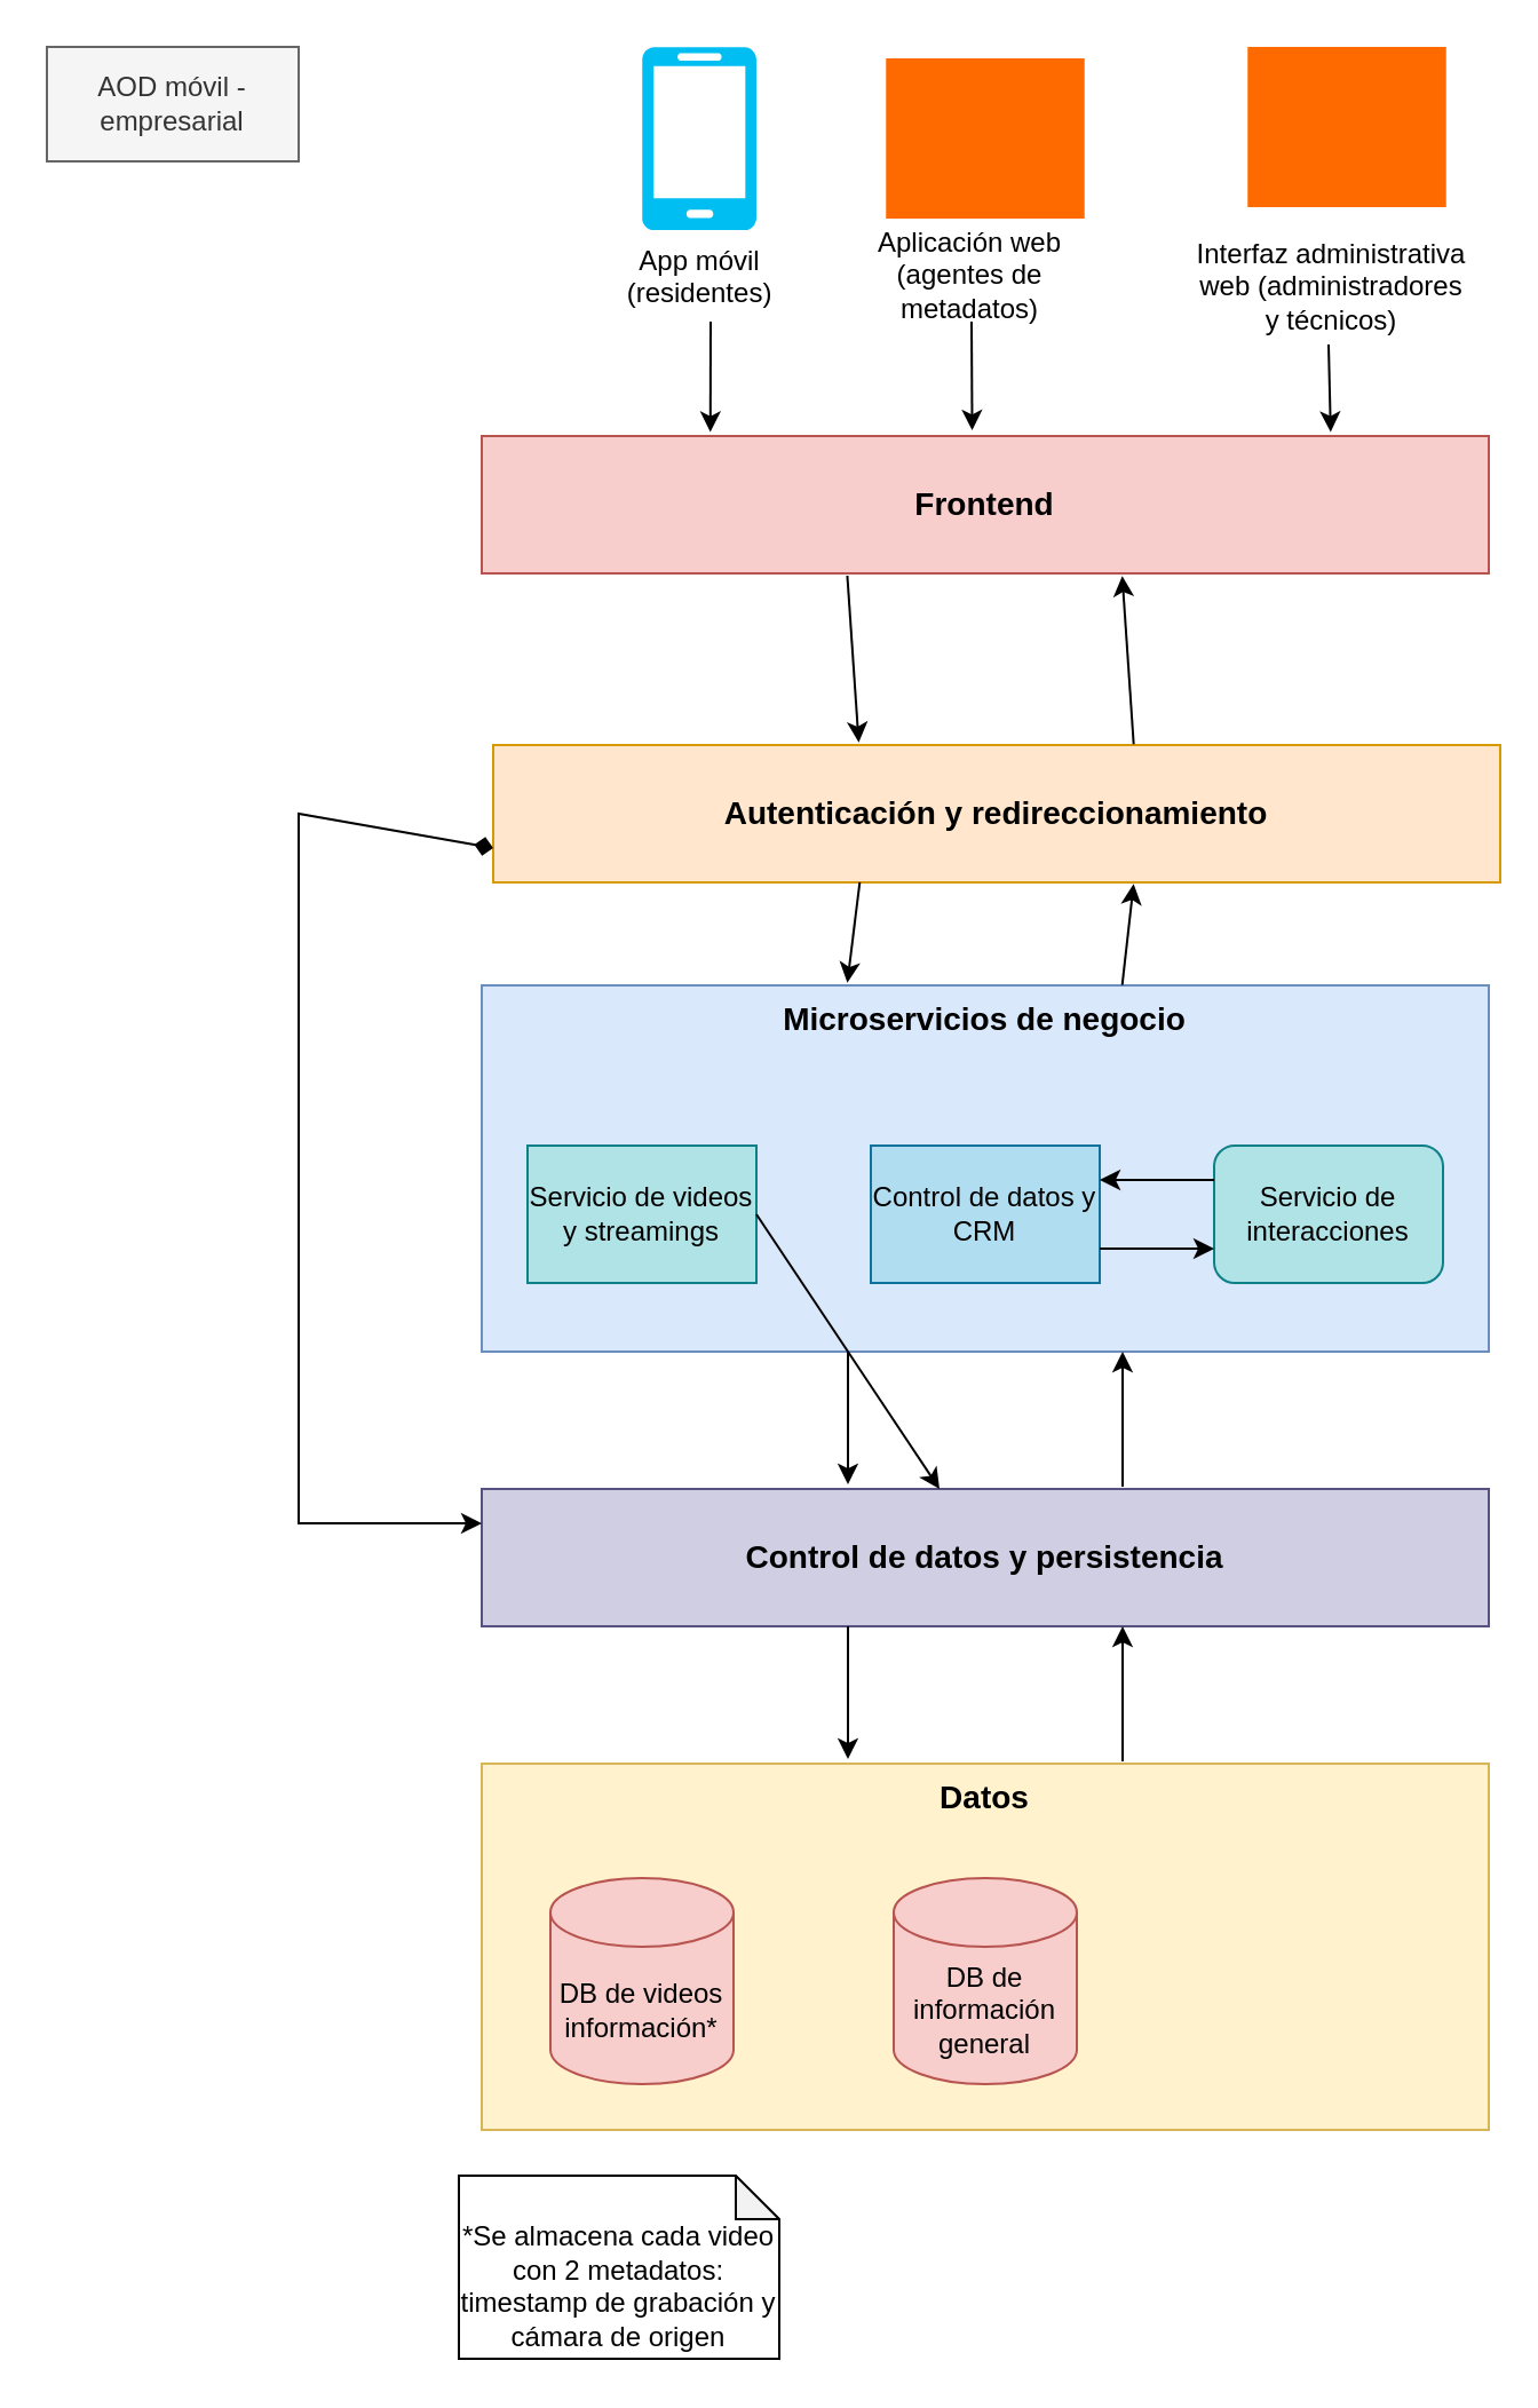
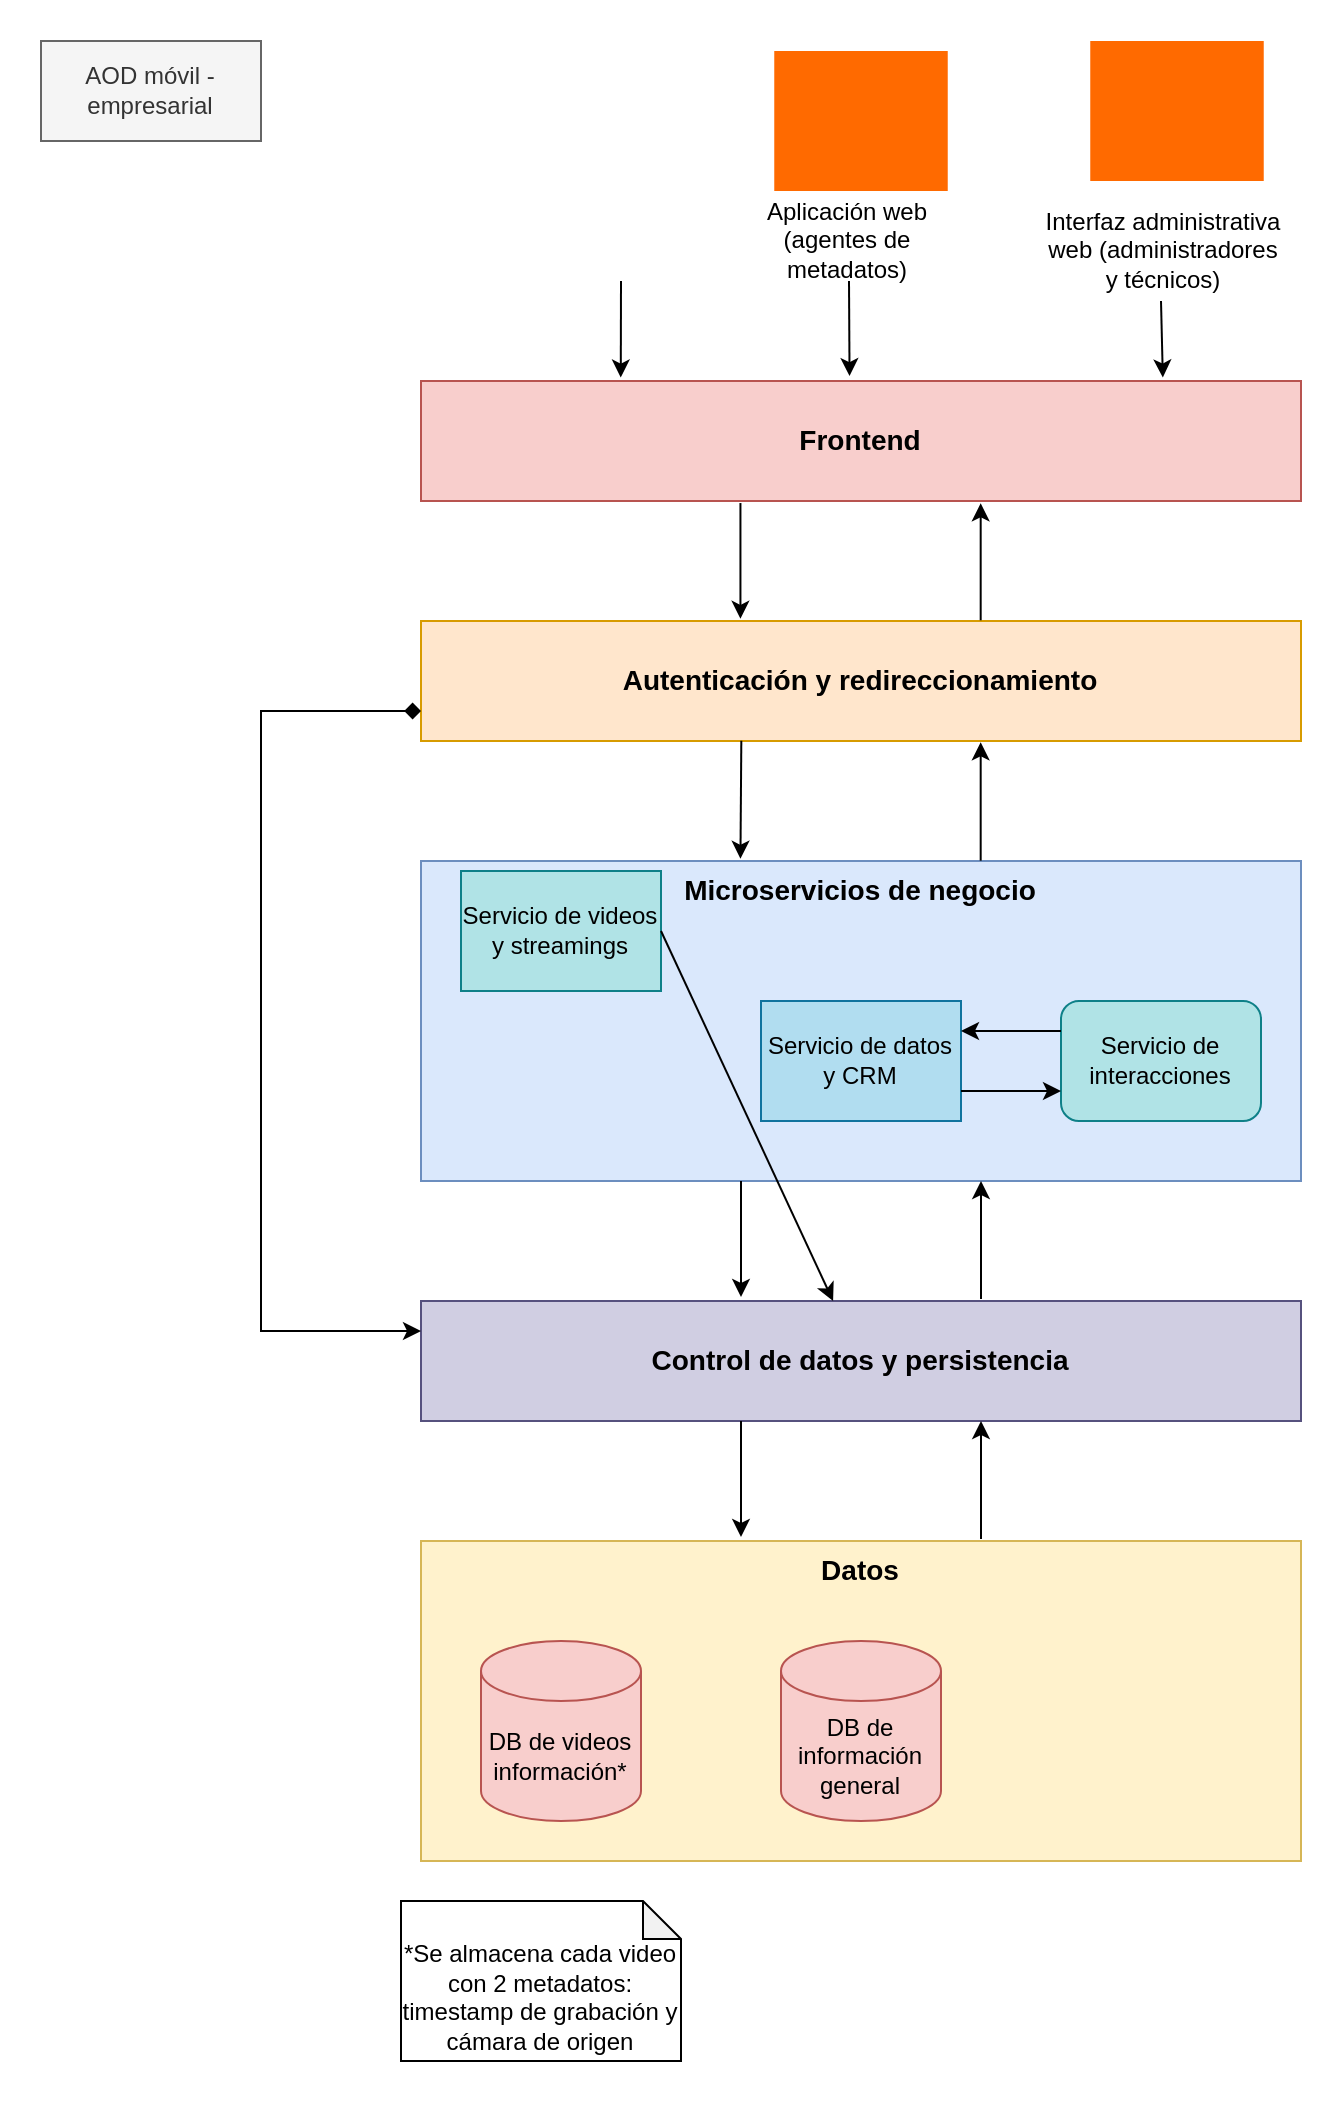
  <mxCell id="0" />
  <mxCell id="1" parent="0" />
  <mxCell id="2" value="Frontend" style="rounded=0;whiteSpace=wrap;html=1;fontStyle=1;fontSize=14;fillColor=#f8cecc;strokeColor=#b85450;" vertex="1" parent="1"><mxGeometry x="210" y="190" width="440" height="60" as="geometry" /></mxCell>
- <mxCell id="3" value="App móvil&lt;div&gt;(residentes)&lt;/div&gt;" style="verticalLabelPosition=bottom;html=1;verticalAlign=top;align=center;strokeColor=none;fillColor=#00BEF2;shape=mxgraph.azure.mobile;pointerEvents=1;" vertex="1" parent="1"><mxGeometry x="280" y="20" width="50" height="80" as="geometry" /></mxCell>
  <mxCell id="4" value="" style="group" vertex="1" connectable="0" parent="1"><mxGeometry x="362" y="25" width="123" height="115" as="geometry" /></mxCell>
  <mxCell id="5" value="" style="points=[];aspect=fixed;html=1;align=center;shadow=0;dashed=0;fillColor=#FF6A00;strokeColor=none;shape=mxgraph.alibaba_cloud.domain_and_website;verticalAlign=bottom;" vertex="1" parent="4"><mxGeometry x="24.63" width="86.74" height="70" as="geometry" /></mxCell>
  <mxCell id="6" value="Aplicación web (agentes de metadatos)" style="text;html=1;align=center;verticalAlign=middle;whiteSpace=wrap;rounded=0;" vertex="1" parent="4"><mxGeometry y="75" width="123" height="40" as="geometry" /></mxCell>
  <mxCell id="7" value="" style="group" vertex="1" connectable="0" parent="1"><mxGeometry x="520" y="20" width="123" height="115" as="geometry" /></mxCell>
  <mxCell id="8" value="" style="points=[];aspect=fixed;html=1;align=center;shadow=0;dashed=0;fillColor=#FF6A00;strokeColor=none;shape=mxgraph.alibaba_cloud.domain_and_website;verticalAlign=bottom;" vertex="1" parent="7"><mxGeometry x="24.63" width="86.74" height="70" as="geometry" /></mxCell>
  <mxCell id="9" value="Interfaz administrativa web (administradores y técnicos)" style="text;html=1;align=center;verticalAlign=middle;whiteSpace=wrap;rounded=0;" vertex="1" parent="7"><mxGeometry y="85" width="123" height="40" as="geometry" /></mxCell>
  <mxCell id="10" value="" style="endArrow=classic;html=1;rounded=0;entryX=0.227;entryY=-0.029;entryDx=0;entryDy=0;entryPerimeter=0;" edge="1" parent="1" target="2"><mxGeometry width="50" height="50" relative="1" as="geometry"><mxPoint x="310" y="140" as="sourcePoint" /><mxPoint x="130" y="110" as="targetPoint" /></mxGeometry></mxCell>
  <mxCell id="11" value="" style="endArrow=classic;html=1;rounded=0;entryX=0.487;entryY=-0.041;entryDx=0;entryDy=0;entryPerimeter=0;" edge="1" parent="1" target="2"><mxGeometry width="50" height="50" relative="1" as="geometry"><mxPoint x="424" y="140" as="sourcePoint" /><mxPoint x="424" y="191" as="targetPoint" /></mxGeometry></mxCell>
  <mxCell id="12" value="" style="endArrow=classic;html=1;rounded=0;entryX=0.843;entryY=-0.029;entryDx=0;entryDy=0;entryPerimeter=0;" edge="1" parent="1" target="2"><mxGeometry width="50" height="50" relative="1" as="geometry"><mxPoint x="580" y="150" as="sourcePoint" /><mxPoint x="580" y="190" as="targetPoint" /></mxGeometry></mxCell>
- <mxCell id="13" value="Autenticación y redireccionamiento" style="rounded=0;whiteSpace=wrap;html=1;fontStyle=1;fontSize=14;fillColor=#ffe6cc;strokeColor=#d79b00;" vertex="1" parent="1"><mxGeometry x="215" y="325" width="440" height="60" as="geometry" /></mxCell>
+ <mxCell id="13" value="Autenticación y redireccionamiento" style="rounded=0;whiteSpace=wrap;html=1;fontStyle=1;fontSize=14;fillColor=#ffe6cc;strokeColor=#d79b00;" vertex="1" parent="1"><mxGeometry x="210" y="310" width="440" height="60" as="geometry" /></mxCell>
  <mxCell id="14" value="Microservicios de negocio" style="rounded=0;whiteSpace=wrap;html=1;verticalAlign=top;fontStyle=1;fontSize=14;fillColor=#dae8fc;strokeColor=#6c8ebf;" vertex="1" parent="1"><mxGeometry x="210" y="430" width="440" height="160" as="geometry" /></mxCell>
- <mxCell id="15" value="Servicio de videos y streamings" style="rounded=0;whiteSpace=wrap;html=1;fillColor=#b0e3e6;strokeColor=#0e8088;" vertex="1" parent="1"><mxGeometry x="230" y="500" width="100" height="60" as="geometry" /></mxCell>
- <mxCell id="16" value="Control de datos y CRM" style="rounded=0;whiteSpace=wrap;html=1;fillColor=#b1ddf0;strokeColor=#10739e;" vertex="1" parent="1"><mxGeometry x="380" y="500" width="100" height="60" as="geometry" /></mxCell>
+ <mxCell id="15" value="Servicio de videos y streamings" style="rounded=0;whiteSpace=wrap;html=1;fillColor=#b0e3e6;strokeColor=#0e8088;" vertex="1" parent="1"><mxGeometry x="230" y="435" width="100" height="60" as="geometry" /></mxCell>
+ <mxCell id="16" value="Servicio de datos y CRM" style="rounded=0;whiteSpace=wrap;html=1;fillColor=#b1ddf0;strokeColor=#10739e;" vertex="1" parent="1"><mxGeometry x="380" y="500" width="100" height="60" as="geometry" /></mxCell>
  <mxCell id="17" value="Servicio de interacciones" style="whiteSpace=wrap;html=1;fillColor=#b0e3e6;strokeColor=#0e8088;rounded=1;" vertex="1" parent="1"><mxGeometry x="530" y="500" width="100" height="60" as="geometry" /></mxCell>
  <mxCell id="18" value="Control de datos y persistencia" style="rounded=0;whiteSpace=wrap;html=1;fontStyle=1;fontSize=14;fillColor=#d0cee2;strokeColor=#56517e;" vertex="1" parent="1"><mxGeometry x="210" y="650" width="440" height="60" as="geometry" /></mxCell>
  <mxCell id="19" value="Datos" style="rounded=0;whiteSpace=wrap;html=1;fontStyle=1;fontSize=14;verticalAlign=top;fillColor=#fff2cc;strokeColor=#d6b656;" vertex="1" parent="1"><mxGeometry x="210" y="770" width="440" height="160" as="geometry" /></mxCell>
  <mxCell id="20" value="DB de videos información*" style="shape=cylinder3;whiteSpace=wrap;html=1;boundedLbl=1;backgroundOutline=1;size=15;fillColor=#f8cecc;strokeColor=#b85450;" vertex="1" parent="1"><mxGeometry x="240" y="820" width="80" height="90" as="geometry" /></mxCell>
  <mxCell id="21" value="DB de información general" style="shape=cylinder3;whiteSpace=wrap;html=1;boundedLbl=1;backgroundOutline=1;size=15;fillColor=#f8cecc;strokeColor=#b85450;" vertex="1" parent="1"><mxGeometry x="390" y="820" width="80" height="90" as="geometry" /></mxCell>
  <mxCell id="22" value="*Se almacena cada video con 2 metadatos: timestamp de grabación y cámara de origen" style="shape=note;whiteSpace=wrap;html=1;backgroundOutline=1;darkOpacity=0.05;size=19;align=center;verticalAlign=bottom;" vertex="1" parent="1"><mxGeometry x="200" y="950" width="140" height="80" as="geometry" /></mxCell>
  <mxCell id="23" value="" style="endArrow=classic;html=1;rounded=0;exitX=0.363;exitY=1.017;exitDx=0;exitDy=0;exitPerimeter=0;entryX=0.363;entryY=-0.018;entryDx=0;entryDy=0;entryPerimeter=0;" edge="1" parent="1" source="2" target="13"><mxGeometry width="50" height="50" relative="1" as="geometry"><mxPoint x="340" y="310" as="sourcePoint" /><mxPoint x="390" y="260" as="targetPoint" /></mxGeometry></mxCell>
  <mxCell id="24" value="" style="endArrow=classic;html=1;rounded=0;entryX=0.636;entryY=1.019;entryDx=0;entryDy=0;entryPerimeter=0;exitX=0.636;exitY=-0.006;exitDx=0;exitDy=0;exitPerimeter=0;" edge="1" parent="1" source="13" target="2"><mxGeometry width="50" height="50" relative="1" as="geometry"><mxPoint x="470" y="300" as="sourcePoint" /><mxPoint x="420" y="338" as="targetPoint" /></mxGeometry></mxCell>
  <mxCell id="25" value="" style="endArrow=classic;html=1;rounded=0;exitX=0.364;exitY=0.998;exitDx=0;exitDy=0;exitPerimeter=0;entryX=0.363;entryY=-0.007;entryDx=0;entryDy=0;entryPerimeter=0;" edge="1" parent="1" source="13" target="14"><mxGeometry width="50" height="50" relative="1" as="geometry"><mxPoint x="370" y="370" as="sourcePoint" /><mxPoint x="370" y="428" as="targetPoint" /></mxGeometry></mxCell>
  <mxCell id="26" value="" style="endArrow=classic;html=1;rounded=0;entryX=0.636;entryY=1.011;entryDx=0;entryDy=0;entryPerimeter=0;exitX=0.636;exitY=-0.001;exitDx=0;exitDy=0;exitPerimeter=0;" edge="1" parent="1" source="14" target="13"><mxGeometry width="50" height="50" relative="1" as="geometry"><mxPoint x="490" y="429" as="sourcePoint" /><mxPoint x="490" y="370" as="targetPoint" /></mxGeometry></mxCell>
  <mxCell id="27" value="" style="endArrow=classic;html=1;rounded=0;exitX=0.363;exitY=1.017;exitDx=0;exitDy=0;exitPerimeter=0;entryX=0.363;entryY=-0.018;entryDx=0;entryDy=0;entryPerimeter=0;" edge="1" parent="1"><mxGeometry width="50" height="50" relative="1" as="geometry"><mxPoint x="370" y="590" as="sourcePoint" /><mxPoint x="370" y="648" as="targetPoint" /></mxGeometry></mxCell>
  <mxCell id="28" value="" style="endArrow=classic;html=1;rounded=0;entryX=0.636;entryY=1.019;entryDx=0;entryDy=0;entryPerimeter=0;exitX=0.636;exitY=-0.006;exitDx=0;exitDy=0;exitPerimeter=0;" edge="1" parent="1"><mxGeometry width="50" height="50" relative="1" as="geometry"><mxPoint x="490" y="649" as="sourcePoint" /><mxPoint x="490" y="590" as="targetPoint" /></mxGeometry></mxCell>
  <mxCell id="29" value="" style="endArrow=classic;html=1;rounded=0;exitX=0.363;exitY=1.017;exitDx=0;exitDy=0;exitPerimeter=0;entryX=0.363;entryY=-0.018;entryDx=0;entryDy=0;entryPerimeter=0;" edge="1" parent="1"><mxGeometry width="50" height="50" relative="1" as="geometry"><mxPoint x="370" y="710" as="sourcePoint" /><mxPoint x="370" y="768" as="targetPoint" /></mxGeometry></mxCell>
  <mxCell id="30" value="" style="endArrow=classic;html=1;rounded=0;entryX=0.636;entryY=1.019;entryDx=0;entryDy=0;entryPerimeter=0;exitX=0.636;exitY=-0.006;exitDx=0;exitDy=0;exitPerimeter=0;" edge="1" parent="1"><mxGeometry width="50" height="50" relative="1" as="geometry"><mxPoint x="490" y="769" as="sourcePoint" /><mxPoint x="490" y="710" as="targetPoint" /></mxGeometry></mxCell>
  <mxCell id="31" value="" style="endArrow=diamond;startArrow=classic;html=1;rounded=0;entryX=0;entryY=0.75;entryDx=0;entryDy=0;exitX=0;exitY=0.25;exitDx=0;exitDy=0;" edge="1" parent="1" source="18" target="13"><mxGeometry width="50" height="50" relative="1" as="geometry"><mxPoint x="70" y="540" as="sourcePoint" /><mxPoint x="120" y="490" as="targetPoint" /><Array as="points"><mxPoint x="130" y="665" /><mxPoint x="130" y="355" /></Array></mxGeometry></mxCell>
  <mxCell id="32" value="AOD móvil - empresarial" style="rounded=0;whiteSpace=wrap;html=1;fillColor=#f5f5f5;fontColor=#333333;strokeColor=#666666;" vertex="1" parent="1"><mxGeometry x="20" y="20" width="110" height="50" as="geometry" /></mxCell>
  <mxCell id="33" value="" style="endArrow=classic;html=1;rounded=0;exitX=0;exitY=0.25;exitDx=0;exitDy=0;entryX=1;entryY=0.25;entryDx=0;entryDy=0;" edge="1" parent="1" source="17" target="16"><mxGeometry width="50" height="50" relative="1" as="geometry"><mxPoint x="500" y="520" as="sourcePoint" /><mxPoint x="550" y="470" as="targetPoint" /></mxGeometry></mxCell>
  <mxCell id="34" value="" style="endArrow=classic;html=1;rounded=0;exitX=1;exitY=0.75;exitDx=0;exitDy=0;entryX=0;entryY=0.75;entryDx=0;entryDy=0;" edge="1" parent="1" source="16" target="17"><mxGeometry width="50" height="50" relative="1" as="geometry"><mxPoint x="570" y="520" as="sourcePoint" /><mxPoint x="520" y="520" as="targetPoint" /></mxGeometry></mxCell>
  <mxCell id="35" value="" style="endArrow=classic;html=1;rounded=0;exitX=1;exitY=0.5;exitDx=0;exitDy=0;" edge="1" parent="1" source="15" target="18"><mxGeometry width="50" height="50" relative="1" as="geometry"><mxPoint x="340" y="530" as="sourcePoint" /><mxPoint x="390" y="480" as="targetPoint" /></mxGeometry></mxCell>
